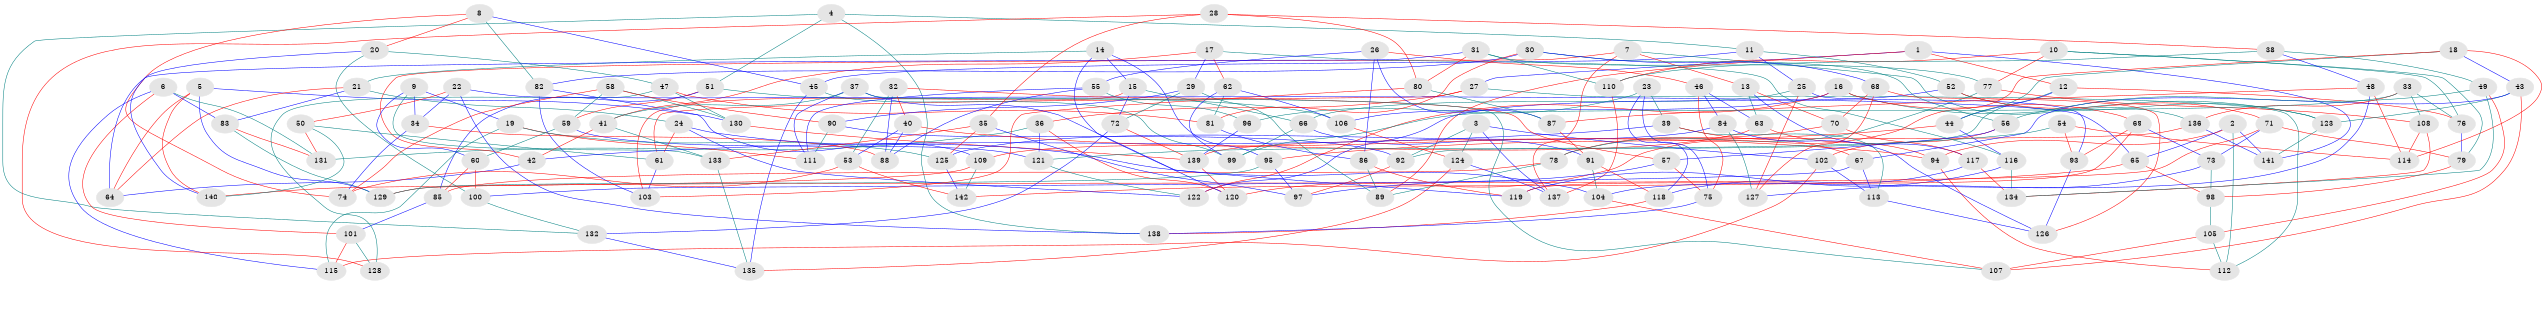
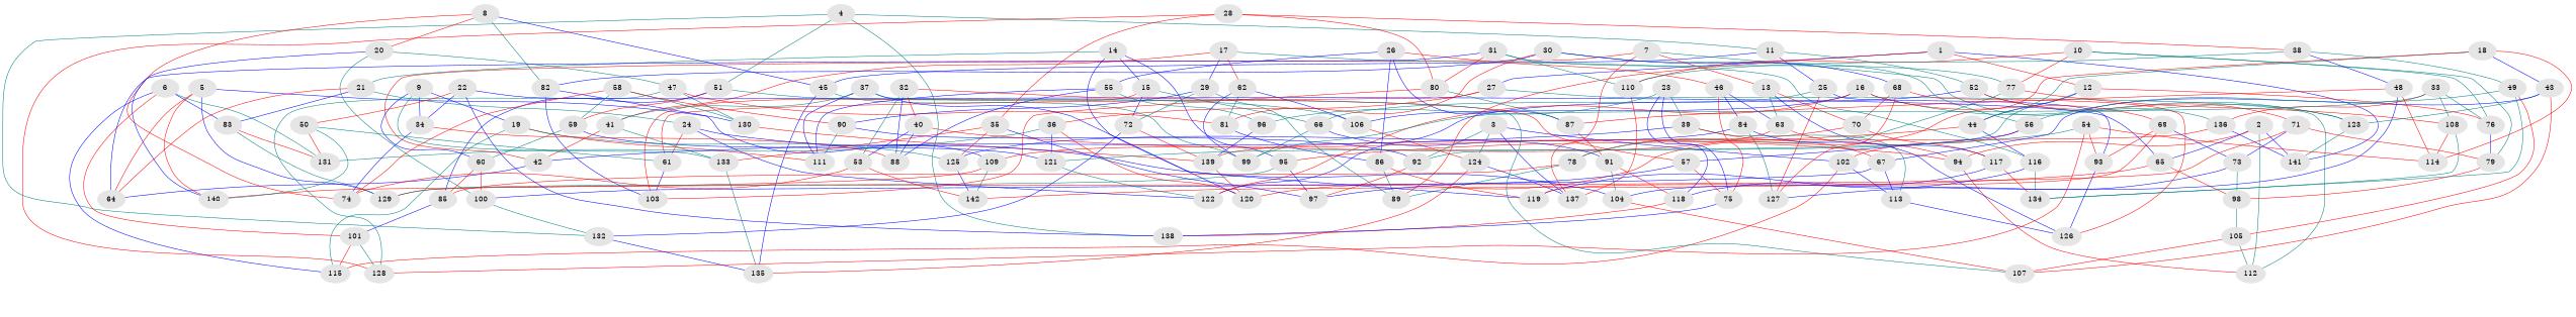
  graph {
    node [color=gray90 style=filled]
    edge [color=red]
    1
    12
    27
    89
    141
    92
    76
    44
    112
    61
    36
    2
    65
    94
    142
    98
    3
    102
    124
    137
    97
    115
    113
    135
    4
    11
    51
    132
    138
    45
    25
    52
    106
    59
    85
    5
    64
    129
    130
    140
    139
    6
    83
    101
    131
    128
    7
    13
    42
    136
    63
    70
    117
    8
    20
    74
    82
    47
    100
    99
    103
    109
    9
    19
    34
    60
    133
    111
    125
    88
    10
    77
    79
    110
    108
    78
    66
    93
    127
    122
    123
    71
    95
    116
    118
    134
    14
    15
    21
    120
    72
    24
    91
    16
    69
    119
    73
    17
    29
    41
    62
    90
    81
    18
    43
    114
    107
    67
    104
    22
    50
    23
    39
    75
    96
    126
    26
    46
    55
    86
    87
    84
    121
    28
    35
    38
    80
    48
    49
    30
    56
    68
    57
    31
    32
    40
    53
    33
    37
    105
    54
    58
    1 -- 12
    1 -- 27 [color=blue]
    1 -- 89
    1 -- 141 [color=blue]
    12 -- 92 [color=teal]
    12 -- 76
    12 -- 44 [color=blue]
    27 -- 112 [color=teal]
    27 -- 61
    27 -- 36
    92 -- 97
    76 -- 79 [color=blue]
    44 -- 95
    44 -- 116 [color=blue]
    61 -- 103 [color=blue]
    36 -- 131 [color=teal]
    36 -- 120
    36 -- 121 [color=blue]
    2 -- 141 [color=blue]
    2 -- 112 [color=teal]
    2 -- 65 [color=blue]
    2 -- 94
    65 -- 142
    65 -- 98
    94 -- 112
    98 -- 105 [color=teal]
    3 -- 92 [color=teal]
    3 -- 102 [color=blue]
    3 -- 124 [color=teal]
    3 -- 137 [color=blue]
    102 -- 115
    102 -- 113 [color=blue]
    124 -- 137 [color=blue]
    124 -- 135
    113 -- 126 [color=blue]
    4 -- 11 [color=teal]
    4 -- 51 [color=teal]
    4 -- 132 [color=teal]
    4 -- 138 [color=teal]
    11 -- 45 [color=blue]
    11 -- 25 [color=blue]
    11 -- 52 [color=teal]
    51 -- 106 [color=teal]
    51 -- 59
    51 -- 85 [color=blue]
    132 -- 135 [color=blue]
    45 -- 135 [color=blue]
    45 -- 99 [color=teal]
    25 -- 66 [color=teal]
    25 -- 93 [color=blue]
    25 -- 127
    52 -- 122 [color=blue]
    52 -- 123 [color=teal]
    52 -- 71
    106 -- 124
    59 -- 60 [color=teal]
    59 -- 121 [color=blue]
    85 -- 101 [color=blue]
    5 -- 64
    5 -- 129 [color=blue]
    5 -- 130 [color=blue]
    5 -- 140
    130 -- 139
    139 -- 120
    6 -- 115 [color=blue]
    6 -- 83 [color=blue]
    6 -- 101
    6 -- 131 [color=teal]
    83 -- 129 [color=teal]
    83 -- 131
    101 -- 115
    101 -- 128 [color=teal]
    7 -- 137
    7 -- 13
    7 -- 42
    7 -- 136 [color=teal]
    13 -- 63 [color=teal]
    13 -- 70
    13 -- 117 [color=blue]
    42 -- 64 [color=blue]
    136 -- 141 [color=blue]
    136 -- 139
    63 -- 94
    63 -- 109
    70 -- 117
    70 -- 78
    117 -- 118 [color=blue]
    117 -- 134
    8 -- 45 [color=blue]
    8 -- 20
    8 -- 74
    8 -- 82 [color=teal]
    20 -- 140 [color=blue]
    20 -- 47 [color=teal]
    20 -- 100 [color=teal]
    82 -- 103 [color=blue]
    82 -- 109 [color=blue]
    47 -- 130 [color=teal]
    47 -- 128 [color=teal]
    47 -- 81
    100 -- 132 [color=teal]
    109 -- 142 [color=teal]
    109 -- 140
    9 -- 19 [color=blue]
    9 -- 34 [color=blue]
    9 -- 60 [color=blue]
    9 -- 133 [color=teal]
    19 -- 115 [color=teal]
    19 -- 111
    19 -- 125 [color=teal]
    34 -- 74 [color=blue]
    34 -- 88
    60 -- 85
    60 -- 100
    133 -- 135 [color=teal]
    125 -- 142 [color=blue]
    10 -- 76 [color=teal]
    10 -- 77
    10 -- 79 [color=teal]
    10 -- 110
    77 -- 108
    77 -- 78 [color=teal]
    79 -- 98
    110 -- 137
-   108 -- 134
+   108 -- 134 [color=teal]
    108 -- 114
    78 -- 89 [color=teal]
    78 -- 85
    66 -- 99 [color=teal]
    66 -- 91 [color=blue]
    93 -- 126 [color=blue]
    123 -- 141 [color=teal]
    71 -- 129
    71 -- 79
    71 -- 73 [color=blue]
    95 -- 97 [color=blue]
    95 -- 129 [color=teal]
    116 -- 134 [color=teal]
    116 -- 119 [color=blue]
    118 -- 138
    14 -- 95 [color=blue]
    14 -- 15 [color=blue]
    14 -- 21 [color=teal]
    14 -- 120 [color=blue]
    15 -- 103
    15 -- 66 [color=teal]
    15 -- 72 [color=blue]
    21 -- 64
    21 -- 83 [color=blue]
    21 -- 24 [color=teal]
    72 -- 132 [color=blue]
    72 -- 139
    24 -- 61
    24 -- 122 [color=blue]
    24 -- 104 [color=blue]
    91 -- 118
    91 -- 104 [color=teal]
    16 -- 106 [color=blue]
    16 -- 122
    16 -- 123 [color=teal]
    16 -- 69
    69 -- 93
    69 -- 119
    69 -- 73 [color=blue]
    73 -- 98 [color=teal]
    73 -- 127 [color=blue]
    17 -- 116 [color=teal]
    17 -- 29 [color=blue]
    17 -- 41
    17 -- 62
    29 -- 89 [color=teal]
    29 -- 72 [color=teal]
    29 -- 90 [color=blue]
    41 -- 42
    41 -- 133 [color=teal]
    62 -- 106 [color=blue]
    62 -- 99 [color=blue]
    62 -- 81 [color=teal]
    90 -- 92 [color=blue]
    90 -- 111 [color=teal]
    81 -- 86 [color=blue]
    18 -- 44 [color=teal]
    18 -- 120
    18 -- 43 [color=blue]
    18 -- 114
    43 -- 123 [color=teal]
    43 -- 107
    43 -- 67 [color=blue]
    67 -- 113 [color=blue]
    67 -- 100 [color=blue]
    104 -- 107
    22 -- 65 [color=blue]
    22 -- 138 [color=blue]
    22 -- 34 [color=blue]
    22 -- 50
    50 -- 61 [color=teal]
    50 -- 140 [color=teal]
    50 -- 131
    23 -- 118 [color=blue]
    23 -- 39 [color=teal]
    23 -- 75 [color=blue]
    23 -- 96 [color=teal]
    39 -- 113 [color=teal]
    39 -- 42 [color=blue]
    39 -- 67
    75 -- 138 [color=blue]
    96 -- 139 [color=blue]
    26 -- 46
    26 -- 55 [color=blue]
    26 -- 86 [color=blue]
    26 -- 87 [color=blue]
    46 -- 63 [color=blue]
    46 -- 75
    46 -- 84 [color=blue]
    55 -- 111 [color=blue]
    55 -- 88 [color=blue]
    55 -- 96 [color=teal]
    86 -- 89 [color=teal]
    86 -- 119
    87 -- 91
    84 -- 125 [color=blue]
    84 -- 127 [color=teal]
    84 -- 126 [color=blue]
    121 -- 122 [color=teal]
    28 -- 128
    28 -- 35
    28 -- 38
    28 -- 80
    35 -- 97 [color=blue]
    35 -- 133
    35 -- 125
    38 -- 110 [color=teal]
    38 -- 48 [color=blue]
    38 -- 49 [color=teal]
    80 -- 103
    80 -- 87 [color=teal]
    48 -- 114
    48 -- 104 [color=blue]
    48 -- 87
    49 -- 134 [color=teal]
    49 -- 56 [color=teal]
    49 -- 105
    30 -- 82 [color=blue]
    30 -- 81
    30 -- 56 [color=teal]
    30 -- 68 [color=blue]
    56 -- 102
    56 -- 57 [color=blue]
    68 -- 70
    68 -- 127
    68 -- 126
    57 -- 97 [color=blue]
    57 -- 75
    31 -- 64 [color=blue]
    31 -- 77 [color=teal]
    31 -- 110 [color=teal]
    31 -- 80
    32 -- 88 [color=blue]
    32 -- 57
    32 -- 40
    32 -- 53 [color=teal]
    40 -- 94
    40 -- 88 [color=blue]
    40 -- 53 [color=blue]
    53 -- 142
    53 -- 74
    33 -- 76 [color=teal]
    33 -- 136
    33 -- 99 [color=teal]
    33 -- 108 [color=teal]
    37 -- 111 [color=blue]
    37 -- 119 [color=blue]
    37 -- 41 [color=teal]
    37 -- 107 [color=teal]
    105 -- 112 [color=teal]
    105 -- 107
+   54 -- 128
    54 -- 93
    54 -- 114
    54 -- 121 [color=teal]
    58 -- 59 [color=teal]
    58 -- 130 [color=teal]
    58 -- 74
    58 -- 90
  }
